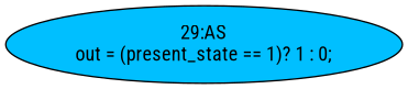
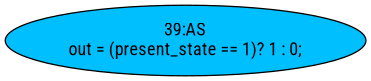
  strict digraph {
    rankdir=LR
    fontname="Roboto Condensed"
-   n1 [ast="<pyverilog.vparser.ast.Assign object at 0x7eff0c4c6450>" def_var="['out']" fillcolor=deepskyblue label="29:AS\nout = (present_state == 1)? 1 : 0;" statements="[]" style=filled typ=Assign use_var="['present_state']" fontname="Roboto Condensed"]
+   n1 [ast="<pyverilog.vparser.ast.Assign object at 0x7eff0c4c6450>" def_var="['out']" fillcolor=deepskyblue label="39:AS\nout = (present_state == 1)? 1 : 0;" statements="[]" style=filled typ=Assign use_var="['present_state']" fontname="Roboto Condensed"]
  }
